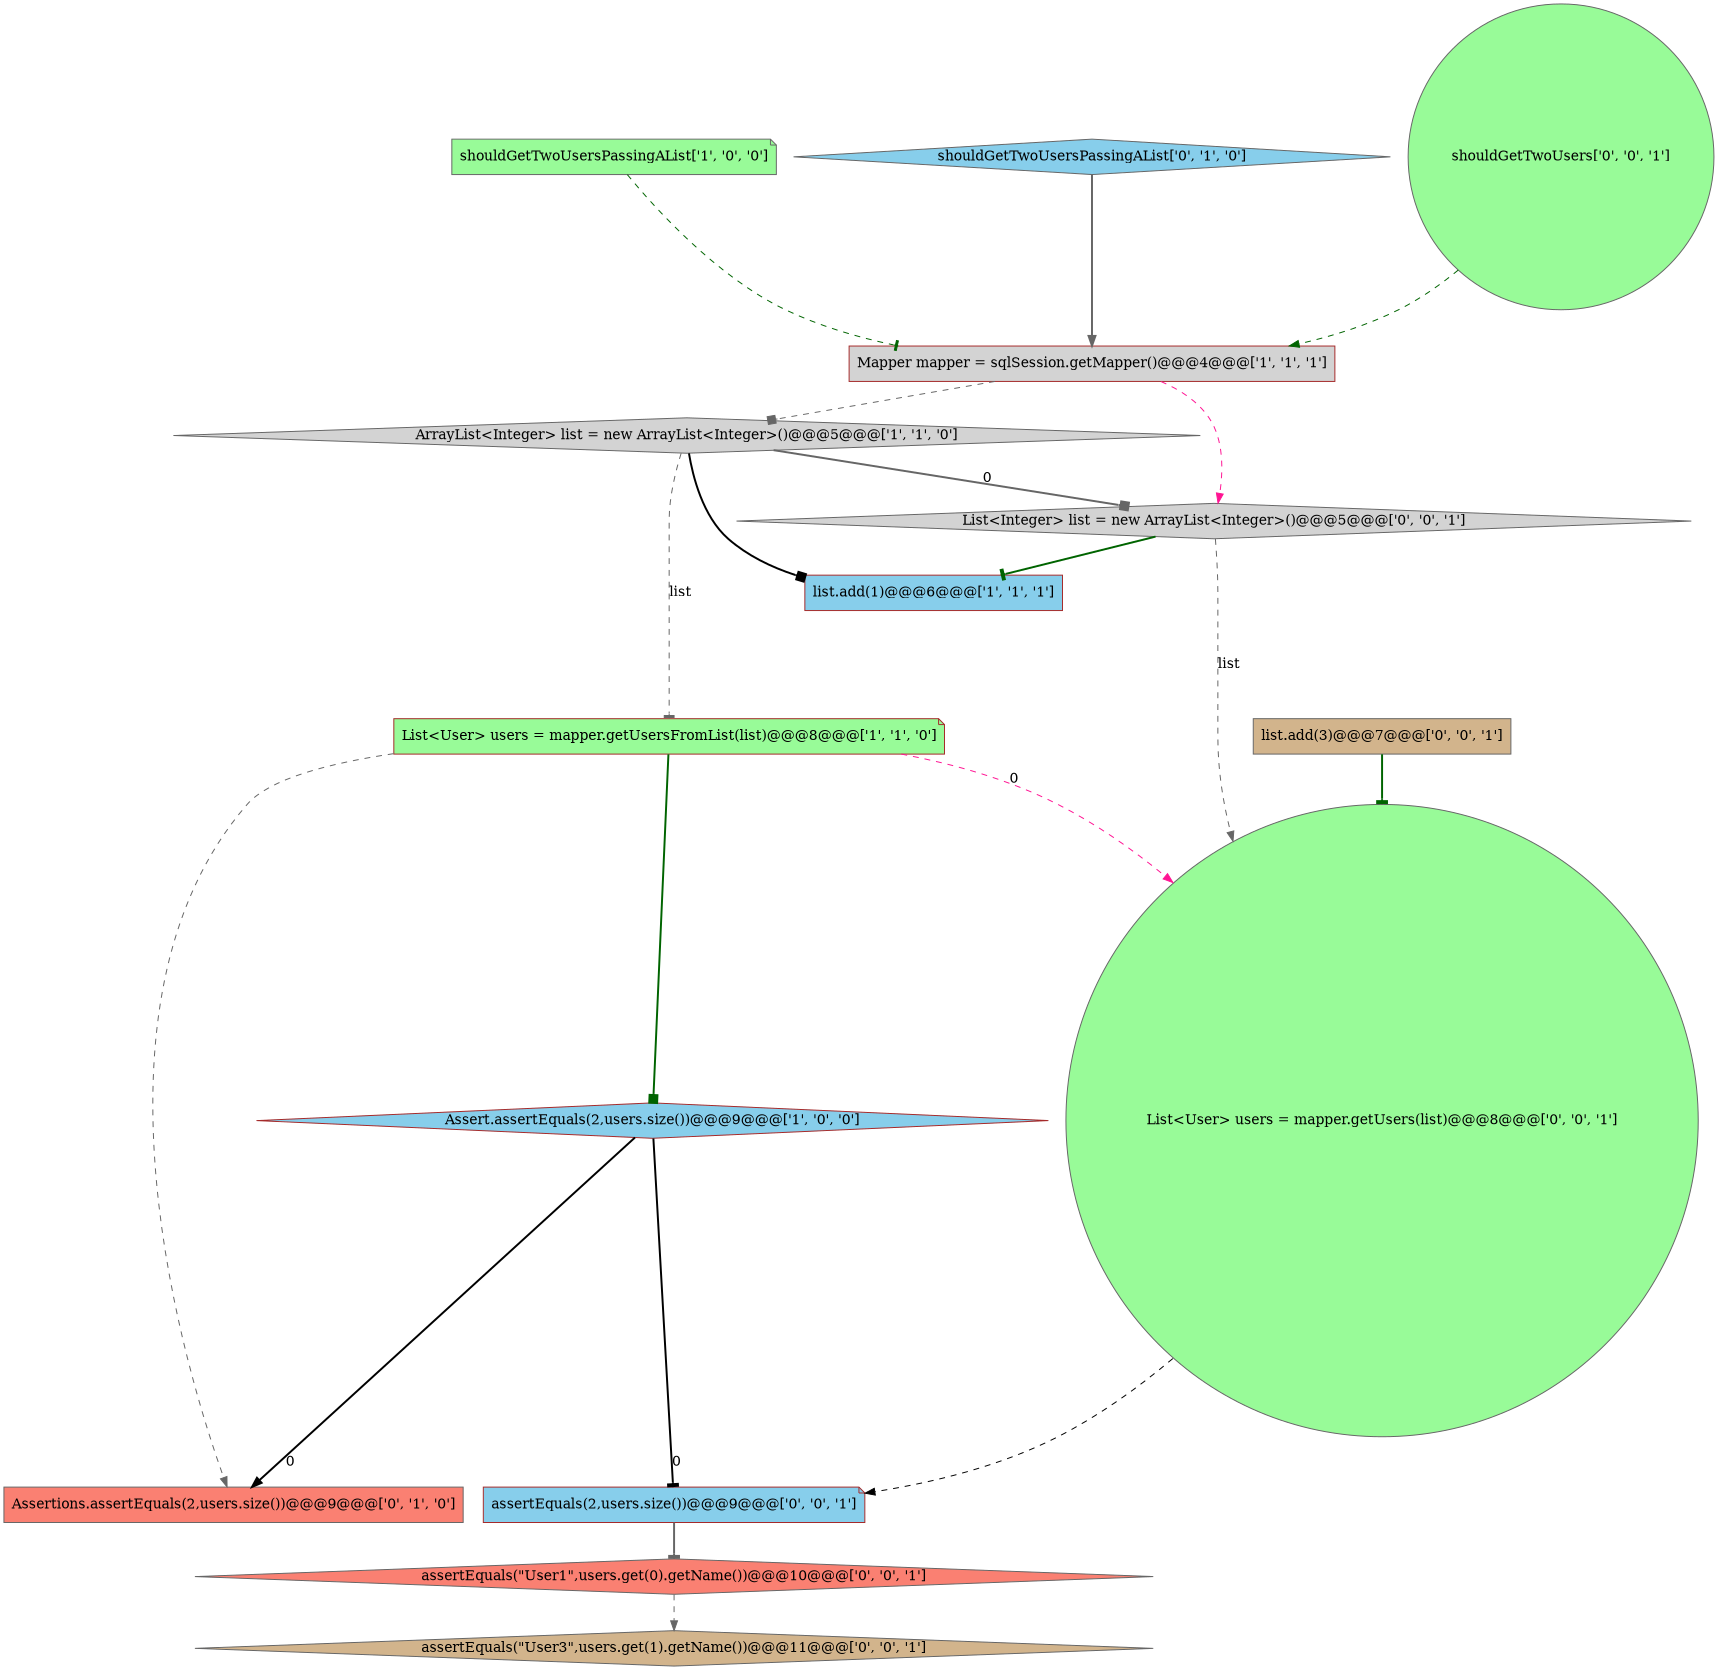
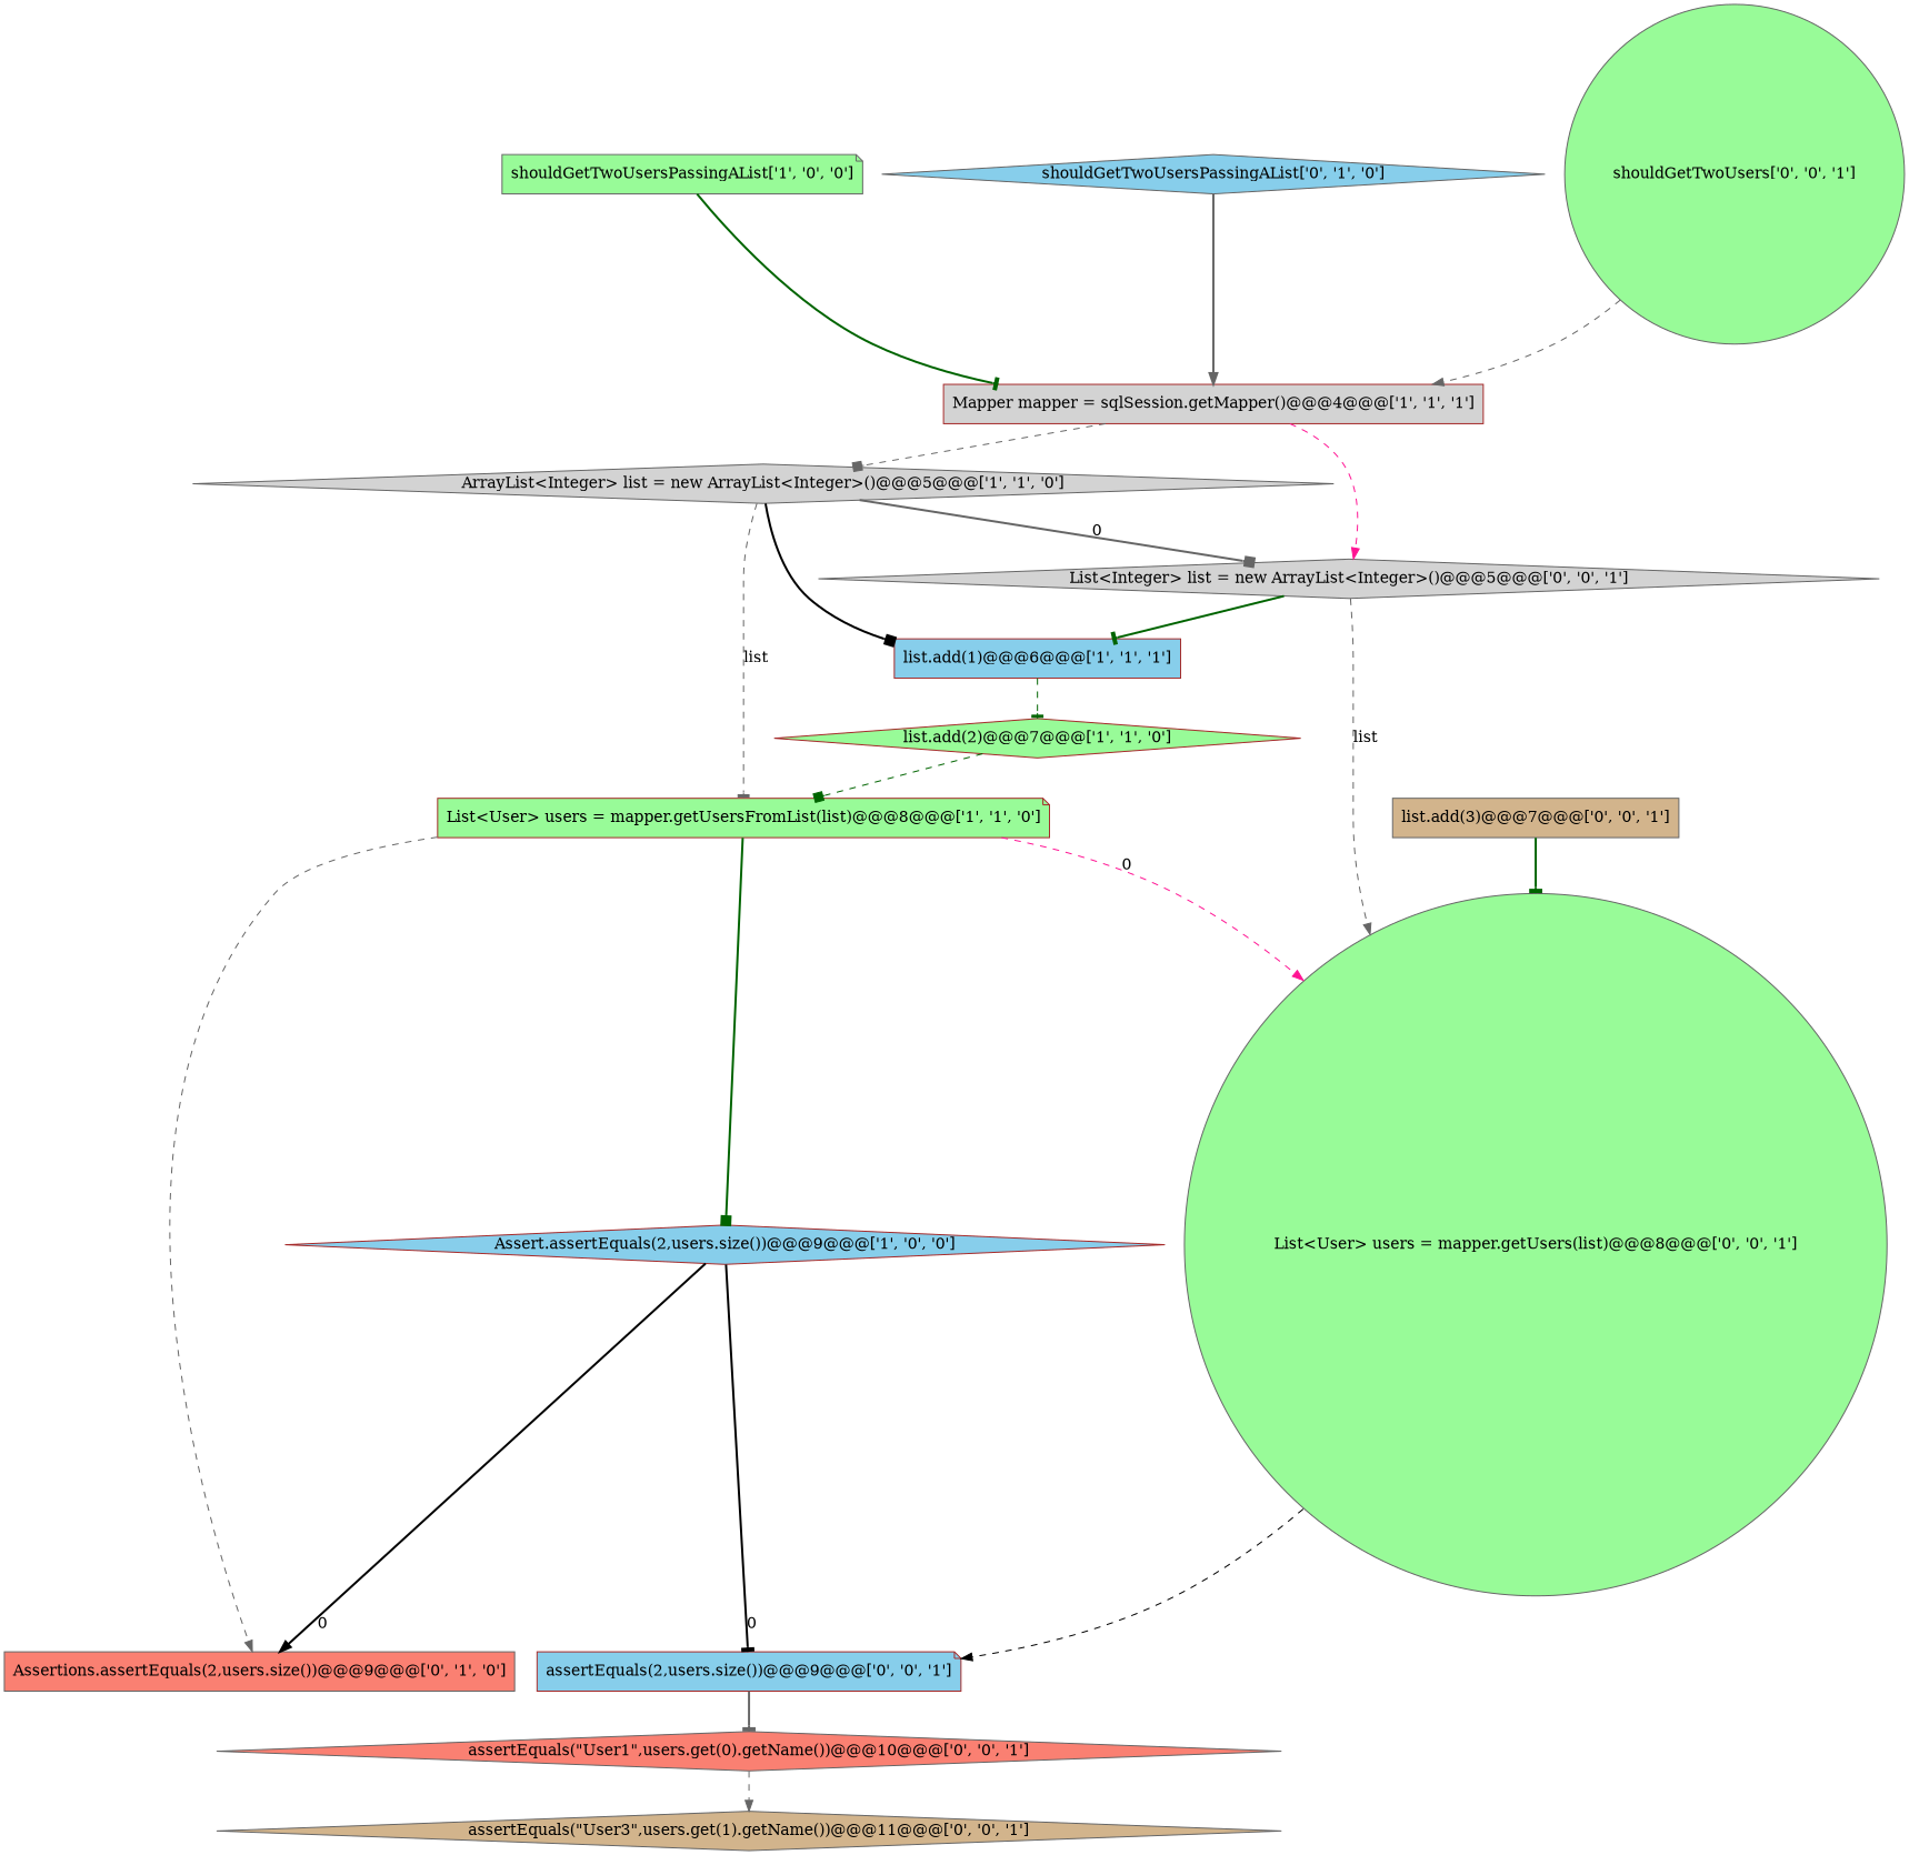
  digraph {
    node [color=gray40 fillcolor=palegreen shape=diamond style=filled]
    edge [arrowhead=normal color=gray40 style=dashed]
    n1 [color=brown fillcolor=lightgrey label="Mapper mapper = sqlSession.getMapper()@@@4@@@['1', '1', '1']" shape=box]
    n2 [fillcolor=lightgrey label="List<Integer> list = new ArrayList<Integer>()@@@5@@@['0', '0', '1']"]
    n3 [fillcolor=lightgrey label="ArrayList<Integer> list = new ArrayList<Integer>()@@@5@@@['1', '1', '0']"]
    n4 [color=brown fillcolor=skyblue label="list.add(1)@@@6@@@['1', '1', '1']" shape=box]
    n5 [label="List<User> users = mapper.getUsers(list)@@@8@@@['0', '0', '1']" shape=circle]
    n6 [color=brown label="List<User> users = mapper.getUsersFromList(list)@@@8@@@['1', '1', '0']" shape=note]
    n7 [label="shouldGetTwoUsersPassingAList['1', '0', '0']" shape=note]
    n8 [color=brown fillcolor=skyblue label="Assert.assertEquals(2,users.size())@@@9@@@['1', '0', '0']"]
    n9 [fillcolor=salmon label="Assertions.assertEquals(2,users.size())@@@9@@@['0', '1', '0']" shape=box]
    n10 [color=brown fillcolor=skyblue label="assertEquals(2,users.size())@@@9@@@['0', '0', '1']" shape=note]
    n11 [fillcolor=salmon label="assertEquals(\"User1\",users.get(0).getName())@@@10@@@['0', '0', '1']"]
+   n12 [color=brown label="list.add(2)@@@7@@@['1', '1', '0']"]
    n13 [fillcolor=tan label="list.add(3)@@@7@@@['0', '0', '1']" shape=box]
    n14 [fillcolor=skyblue label="shouldGetTwoUsersPassingAList['0', '1', '0']"]
    n15 [fillcolor=tan label="assertEquals(\"User3\",users.get(1).getName())@@@11@@@['0', '0', '1']"]
    n16 [label="shouldGetTwoUsers['0', '0', '1']" shape=circle]
    n1 -> n2 [color=deeppink]
    n1 -> n3 [arrowhead=box]
    n2 -> n4 [arrowhead=tee color=darkgreen style=bold]
    n2 -> n5 [label=list]
    n3 -> n2 [arrowhead=box label=0 style=bold]
    n3 -> n4 [arrowhead=box color=black style=bold]
    n3 -> n6 [arrowhead=tee label=list]
+   n4 -> n12 [arrowhead=tee color=darkgreen]
    n5 -> n10 [color=black]
    n6 -> n5 [color=deeppink label=0]
    n6 -> n8 [arrowhead=box color=darkgreen style=bold]
    n6 -> n9
-   n7 -> n1 [arrowhead=tee color=darkgreen]
+   n7 -> n1 [arrowhead=tee color=darkgreen style=bold]
    n8 -> n9 [color=black label=0 style=bold]
    n8 -> n10 [arrowhead=tee color=black label=0 style=bold]
    n10 -> n11 [arrowhead=tee style=bold]
    n11 -> n15
+   n12 -> n6 [arrowhead=box color=darkgreen]
    n13 -> n5 [arrowhead=tee color=darkgreen style=bold]
    n14 -> n1 [style=bold]
-   n16 -> n1 [color=darkgreen]
+   n16 -> n1
  }
